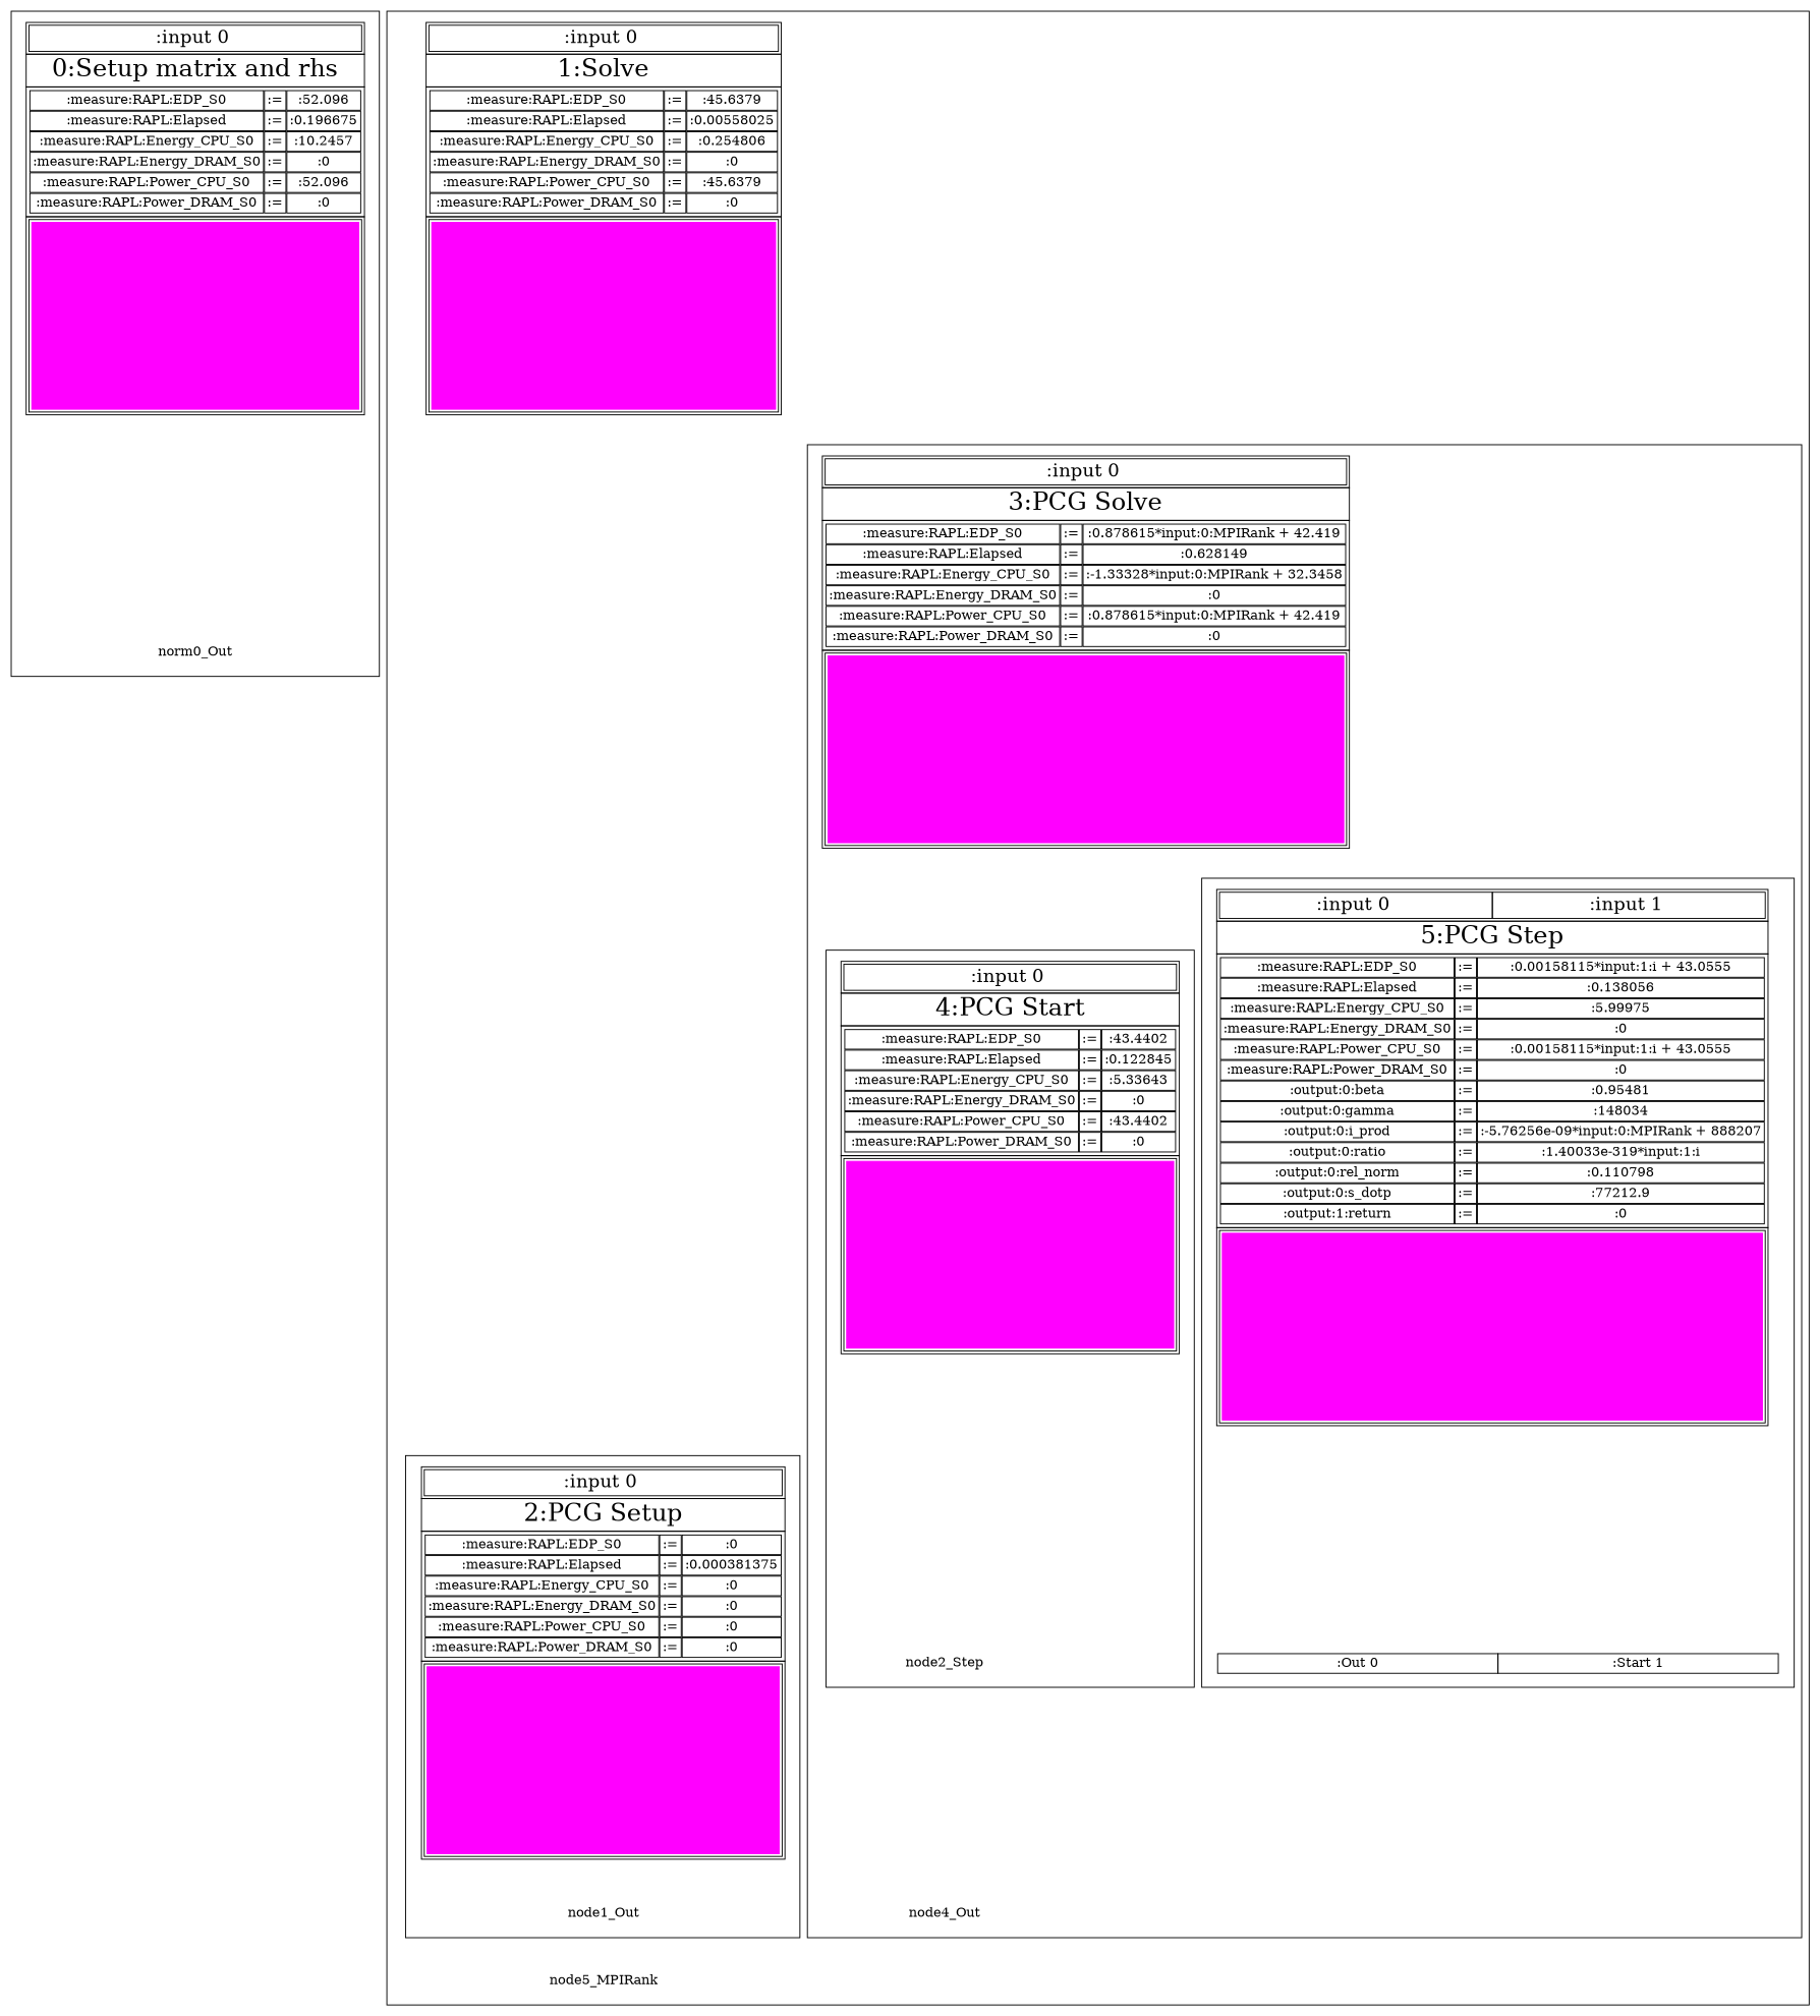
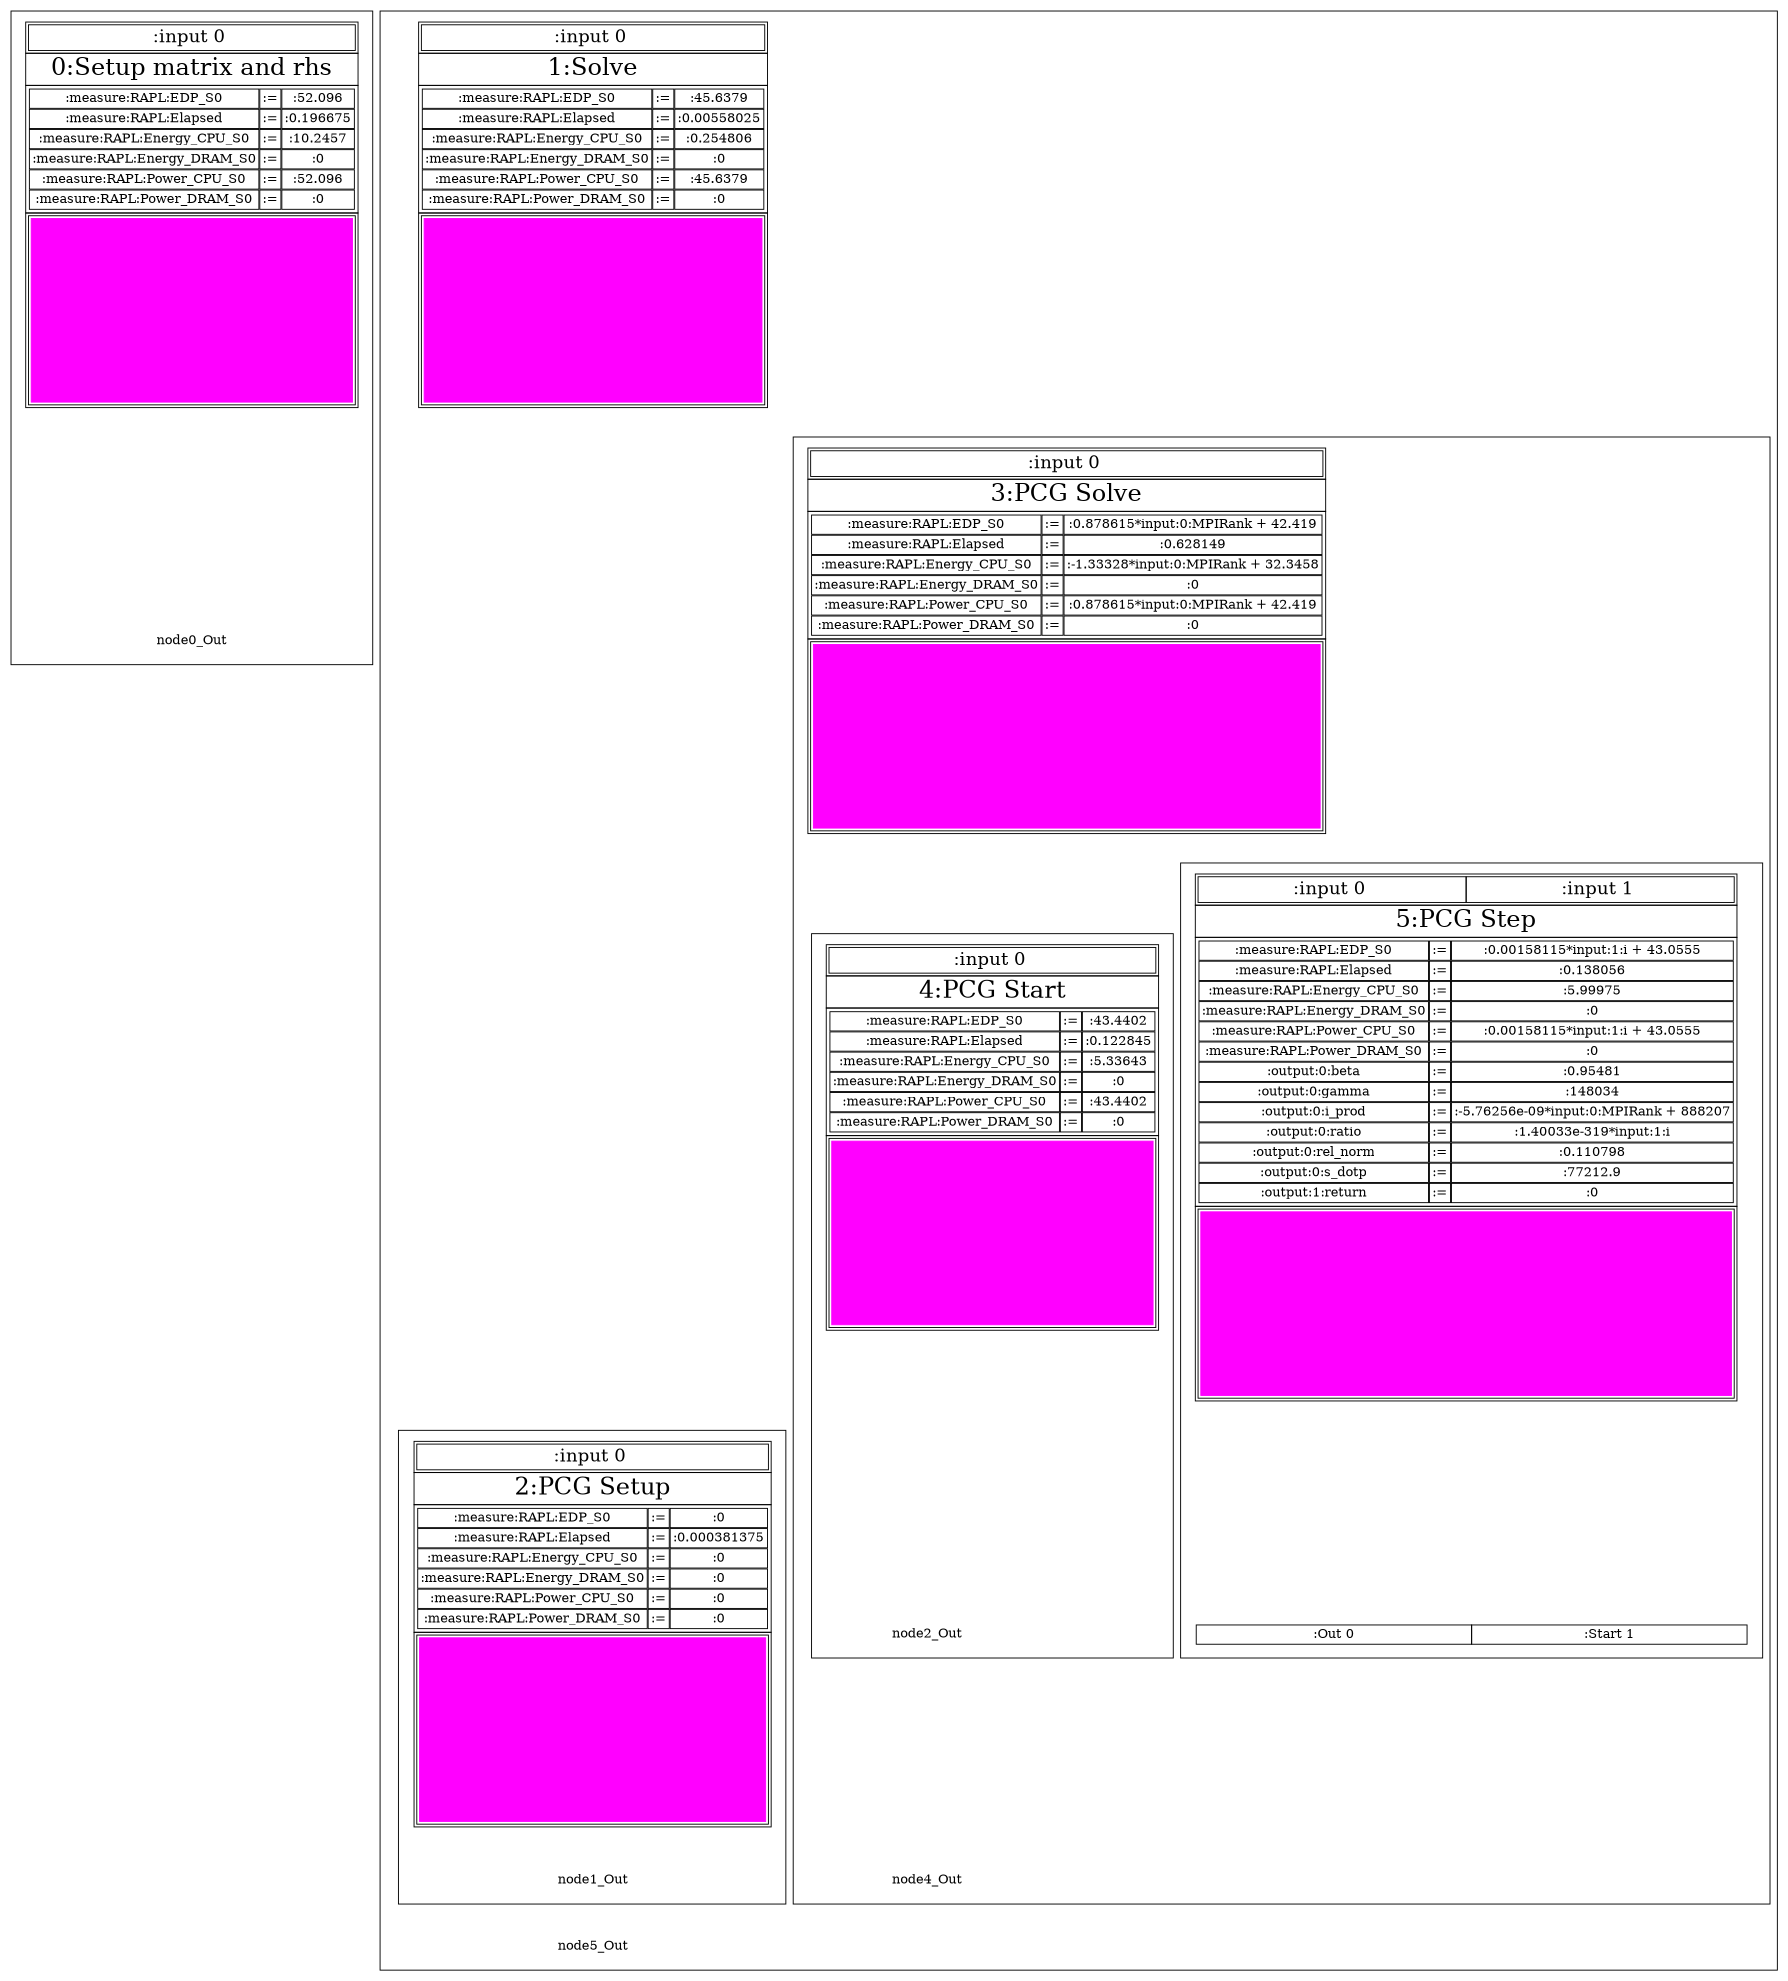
  digraph {
    compound=true
    node [fill=lightgrey onclick="return ClickOnModuleNode('node0', this, ID);" shape=none]
    edge [style=invis tailport="EXIT:s" weight=150]
    n1 [height=5.8056 label=<<TABLE BORDER="0" CELLBORDER="1" CELLSPACING="0"> 		<TR><TD PORT="ENTRY"><TABLE BORDER="0" CELLBORDER="1" CELLSPACING="0"> 			<TR><TD PORT="input_0" ><FONT POINT-SIZE="20">:input 0 </FONT></TD></TR> </TABLE></TD></TR> 		<TR><TD><FONT POINT-SIZE="26">0:Setup matrix and rhs</FONT></TD></TR> 			<TR><TD><TABLE BORDER="0" CELLBORDER="1" CELLSPACING="1"> 		<TR><TD>:measure:RAPL:EDP_S0</TD><TD>:=</TD><TD>:52.096</TD></TR> 		<TR><TD>:measure:RAPL:Elapsed</TD><TD>:=</TD><TD>:0.196675</TD></TR> 		<TR><TD>:measure:RAPL:Energy_CPU_S0</TD><TD>:=</TD><TD>:10.2457</TD></TR> 		<TR><TD>:measure:RAPL:Energy_DRAM_S0</TD><TD>:=</TD><TD>:0</TD></TR> 		<TR><TD>:measure:RAPL:Power_CPU_S0</TD><TD>:=</TD><TD>:52.096</TD></TR> 		<TR><TD>:measure:RAPL:Power_DRAM_S0</TD><TD>:=</TD><TD>:0</TD></TR> 	</TABLE></TD></TR>  		<TR><TD PORT="EXIT"><TABLE><TR><TD BGCOLOR="#FF00FF" COLOR="#FF00FF" WIDTH="300" HEIGHT="200"></TD></TR></TABLE></TD></TR> </TABLE>> width=4.5625]
-   node0_Out [height=0.5 width=0.75 label=norm0_Out]
+   node0_Out [height=0.5 width=0.75]
    n3 [height=5.8056 label=<<TABLE BORDER="0" CELLBORDER="1" CELLSPACING="0"> 		<TR><TD PORT="ENTRY"><TABLE BORDER="0" CELLBORDER="1" CELLSPACING="0"> 			<TR><TD PORT="input_0" ><FONT POINT-SIZE="20">:input 0 </FONT></TD></TR> </TABLE></TD></TR> 		<TR><TD><FONT POINT-SIZE="26">1:Solve</FONT></TD></TR> 			<TR><TD><TABLE BORDER="0" CELLBORDER="1" CELLSPACING="1"> 		<TR><TD>:measure:RAPL:EDP_S0</TD><TD>:=</TD><TD>:45.6379</TD></TR> 		<TR><TD>:measure:RAPL:Elapsed</TD><TD>:=</TD><TD>:0.00558025</TD></TR> 		<TR><TD>:measure:RAPL:Energy_CPU_S0</TD><TD>:=</TD><TD>:0.254806</TD></TR> 		<TR><TD>:measure:RAPL:Energy_DRAM_S0</TD><TD>:=</TD><TD>:0</TD></TR> 		<TR><TD>:measure:RAPL:Power_CPU_S0</TD><TD>:=</TD><TD>:45.6379</TD></TR> 		<TR><TD>:measure:RAPL:Power_DRAM_S0</TD><TD>:=</TD><TD>:0</TD></TR> 	</TABLE></TD></TR>  		<TR><TD PORT="EXIT"><TABLE><TR><TD BGCOLOR="#FF00FF" COLOR="#FF00FF" WIDTH="300" HEIGHT="200"></TD></TR></TABLE></TD></TR> </TABLE>> onclick="return ClickOnModuleNode('node5', this, ID);" width=4.5903]
-   node5_Out [height=0.5 onclick="return ClickOnModuleNode('node5', this, ID);" width=0.75 label=node5_MPIRank]
+   node5_Out [height=0.5 onclick="return ClickOnModuleNode('node5', this, ID);" width=0.75]
    n5 [height=5.8056 label=<<TABLE BORDER="0" CELLBORDER="1" CELLSPACING="0"> 		<TR><TD PORT="ENTRY"><TABLE BORDER="0" CELLBORDER="1" CELLSPACING="0"> 			<TR><TD PORT="input_0" ><FONT POINT-SIZE="20">:input 0 </FONT></TD></TR> </TABLE></TD></TR> 		<TR><TD><FONT POINT-SIZE="26">2:PCG Setup</FONT></TD></TR> 			<TR><TD><TABLE BORDER="0" CELLBORDER="1" CELLSPACING="1"> 		<TR><TD>:measure:RAPL:EDP_S0</TD><TD>:=</TD><TD>:0</TD></TR> 		<TR><TD>:measure:RAPL:Elapsed</TD><TD>:=</TD><TD>:0.000381375</TD></TR> 		<TR><TD>:measure:RAPL:Energy_CPU_S0</TD><TD>:=</TD><TD>:0</TD></TR> 		<TR><TD>:measure:RAPL:Energy_DRAM_S0</TD><TD>:=</TD><TD>:0</TD></TR> 		<TR><TD>:measure:RAPL:Power_CPU_S0</TD><TD>:=</TD><TD>:0</TD></TR> 		<TR><TD>:measure:RAPL:Power_DRAM_S0</TD><TD>:=</TD><TD>:0</TD></TR> 	</TABLE></TD></TR>  		<TR><TD PORT="EXIT"><TABLE><TR><TD BGCOLOR="#FF00FF" COLOR="#FF00FF" WIDTH="300" HEIGHT="200"></TD></TR></TABLE></TD></TR> </TABLE>> onclick="return ClickOnModuleNode('node1', this, ID);" width=4.6806]
    node1_Out [height=0.5 onclick="return ClickOnModuleNode('node1', this, ID);" width=0.75]
    n7 [height=5.8056 label=<<TABLE BORDER="0" CELLBORDER="1" CELLSPACING="0"> 		<TR><TD PORT="ENTRY"><TABLE BORDER="0" CELLBORDER="1" CELLSPACING="0"> 			<TR><TD PORT="input_0" ><FONT POINT-SIZE="20">:input 0 </FONT></TD></TR> </TABLE></TD></TR> 		<TR><TD><FONT POINT-SIZE="26">3:PCG Solve</FONT></TD></TR> 			<TR><TD><TABLE BORDER="0" CELLBORDER="1" CELLSPACING="1"> 		<TR><TD>:measure:RAPL:EDP_S0</TD><TD>:=</TD><TD>:0.878615*input:0:MPIRank + 42.419</TD></TR> 		<TR><TD>:measure:RAPL:Elapsed</TD><TD>:=</TD><TD>:0.628149</TD></TR> 		<TR><TD>:measure:RAPL:Energy_CPU_S0</TD><TD>:=</TD><TD>:-1.33328*input:0:MPIRank + 32.3458</TD></TR> 		<TR><TD>:measure:RAPL:Energy_DRAM_S0</TD><TD>:=</TD><TD>:0</TD></TR> 		<TR><TD>:measure:RAPL:Power_CPU_S0</TD><TD>:=</TD><TD>:0.878615*input:0:MPIRank + 42.419</TD></TR> 		<TR><TD>:measure:RAPL:Power_DRAM_S0</TD><TD>:=</TD><TD>:0</TD></TR> 	</TABLE></TD></TR>  		<TR><TD PORT="EXIT"><TABLE><TR><TD BGCOLOR="#FF00FF" COLOR="#FF00FF" WIDTH="300" HEIGHT="200"></TD></TR></TABLE></TD></TR> </TABLE>> onclick="return ClickOnModuleNode('node4', this, ID);" width=6.6528]
    node4_Out [height=0.5 onclick="return ClickOnModuleNode('node4', this, ID);" width=0.75]
    n9 [height=5.8056 label=<<TABLE BORDER="0" CELLBORDER="1" CELLSPACING="0"> 		<TR><TD PORT="ENTRY"><TABLE BORDER="0" CELLBORDER="1" CELLSPACING="0"> 			<TR><TD PORT="input_0" ><FONT POINT-SIZE="20">:input 0 </FONT></TD></TR> </TABLE></TD></TR> 		<TR><TD><FONT POINT-SIZE="26">4:PCG Start</FONT></TD></TR> 			<TR><TD><TABLE BORDER="0" CELLBORDER="1" CELLSPACING="1"> 		<TR><TD>:measure:RAPL:EDP_S0</TD><TD>:=</TD><TD>:43.4402</TD></TR> 		<TR><TD>:measure:RAPL:Elapsed</TD><TD>:=</TD><TD>:0.122845</TD></TR> 		<TR><TD>:measure:RAPL:Energy_CPU_S0</TD><TD>:=</TD><TD>:5.33643</TD></TR> 		<TR><TD>:measure:RAPL:Energy_DRAM_S0</TD><TD>:=</TD><TD>:0</TD></TR> 		<TR><TD>:measure:RAPL:Power_CPU_S0</TD><TD>:=</TD><TD>:43.4402</TD></TR> 		<TR><TD>:measure:RAPL:Power_DRAM_S0</TD><TD>:=</TD><TD>:0</TD></TR> 	</TABLE></TD></TR>  		<TR><TD PORT="EXIT"><TABLE><TR><TD BGCOLOR="#FF00FF" COLOR="#FF00FF" WIDTH="300" HEIGHT="200"></TD></TR></TABLE></TD></TR> </TABLE>> onclick="return ClickOnModuleNode('node2', this, ID);" width=4.5625]
-   node2_Out [height=0.5 onclick="return ClickOnModuleNode('node2', this, ID);" width=0.75 label=node2_Step]
+   node2_Out [height=0.5 onclick="return ClickOnModuleNode('node2', this, ID);" width=0.75]
    n11 [height=7.8472 label=<<TABLE BORDER="0" CELLBORDER="1" CELLSPACING="0"> 		<TR><TD PORT="ENTRY"><TABLE BORDER="0" CELLBORDER="1" CELLSPACING="0"> 			<TR><TD PORT="input_0" ><FONT POINT-SIZE="20">:input 0 </FONT></TD><TD PORT="input_1" ><FONT POINT-SIZE="20">:input 1 </FONT></TD></TR> </TABLE></TD></TR> 		<TR><TD><FONT POINT-SIZE="26">5:PCG Step</FONT></TD></TR> 			<TR><TD><TABLE BORDER="0" CELLBORDER="1" CELLSPACING="1"> 		<TR><TD>:measure:RAPL:EDP_S0</TD><TD>:=</TD><TD>:0.00158115*input:1:i + 43.0555</TD></TR> 		<TR><TD>:measure:RAPL:Elapsed</TD><TD>:=</TD><TD>:0.138056</TD></TR> 		<TR><TD>:measure:RAPL:Energy_CPU_S0</TD><TD>:=</TD><TD>:5.99975</TD></TR> 		<TR><TD>:measure:RAPL:Energy_DRAM_S0</TD><TD>:=</TD><TD>:0</TD></TR> 		<TR><TD>:measure:RAPL:Power_CPU_S0</TD><TD>:=</TD><TD>:0.00158115*input:1:i + 43.0555</TD></TR> 		<TR><TD>:measure:RAPL:Power_DRAM_S0</TD><TD>:=</TD><TD>:0</TD></TR> 		<TR><TD>:output:0:beta</TD><TD>:=</TD><TD>:0.95481</TD></TR> 		<TR><TD>:output:0:gamma</TD><TD>:=</TD><TD>:148034</TD></TR> 		<TR><TD>:output:0:i_prod</TD><TD>:=</TD><TD>:-5.76256e-09*input:0:MPIRank + 888207</TD></TR> 		<TR><TD>:output:0:ratio</TD><TD>:=</TD><TD>:1.40033e-319*input:1:i</TD></TR> 		<TR><TD>:output:0:rel_norm</TD><TD>:=</TD><TD>:0.110798</TD></TR> 		<TR><TD>:output:0:s_dotp</TD><TD>:=</TD><TD>:77212.9</TD></TR> 		<TR><TD>:output:1:return</TD><TD>:=</TD><TD>:0</TD></TR> 	</TABLE></TD></TR>  		<TR><TD PORT="EXIT"><TABLE><TR><TD BGCOLOR="#FF00FF" COLOR="#FF00FF" WIDTH="300" HEIGHT="200"></TD></TR></TABLE></TD></TR> </TABLE>> onclick="return ClickOnModuleNode('node3', this, ID);" width=6.9514]
    n12 [height=0.5 label=<<TABLE BORDER="0" CELLBORDER="1" CELLSPACING="0"> 	<TR> 		<TD WIDTH="300" PORT="output_0"><FONT POINT-SIZE="14">:Out 0</FONT></TD> 		<TD WIDTH="300" PORT="output_1"><FONT POINT-SIZE="14">:Start 1</FONT></TD> 	</TR> </TABLE>> onclick="return ClickOnModuleNode('node3', this, ID);" width=8.5625]
    subgraph cluster_1 {
      color=black
      subgraph sub_2 {
        color=black
        rank=source
        n1
      }
      subgraph sub_3 {
        color=black
        rank=sink
        node0_Out
      }
    }
    subgraph cluster_4 {
      color=black
      subgraph sub_5 {
        color=black
        rank=source
        n3
      }
      subgraph sub_6 {
        color=black
        rank=sink
        node5_Out
      }
      subgraph cluster_7 {
        color=black
        subgraph sub_8 {
          color=black
          rank=source
          n5
        }
        subgraph sub_9 {
          color=black
          rank=sink
          node1_Out
        }
      }
      subgraph cluster_10 {
        color=black
        subgraph sub_11 {
          color=black
          rank=source
          n7
        }
        subgraph sub_12 {
          color=black
          rank=sink
          node4_Out
        }
        subgraph cluster_13 {
          color=black
          subgraph sub_14 {
            color=black
            rank=source
            n9
          }
          subgraph sub_15 {
            color=black
            rank=sink
            node2_Out
          }
        }
        subgraph cluster_16 {
          color=black
          subgraph sub_17 {
            color=black
            rank=source
            n11
          }
          subgraph sub_18 {
            color=black
            rank=sink
            n12
          }
        }
      }
    }
    n1 -> node0_Out [weight=100]
    n3 -> node5_Out [weight=100]
    n3 -> n5 [headport="ENTRY:n"]
    n3 -> n7 [headport="ENTRY:n"]
    n5 -> node1_Out [weight=100]
    node1_Out -> node5_Out
    n7 -> node4_Out [weight=100]
    n7 -> n9 [headport="ENTRY:n"]
    n7 -> n11 [headport="ENTRY:n"]
    node4_Out -> node5_Out
    n9 -> node2_Out [weight=100]
    node2_Out -> node4_Out
    n11 -> n12 [weight=100]
    n12 -> node4_Out
  }
